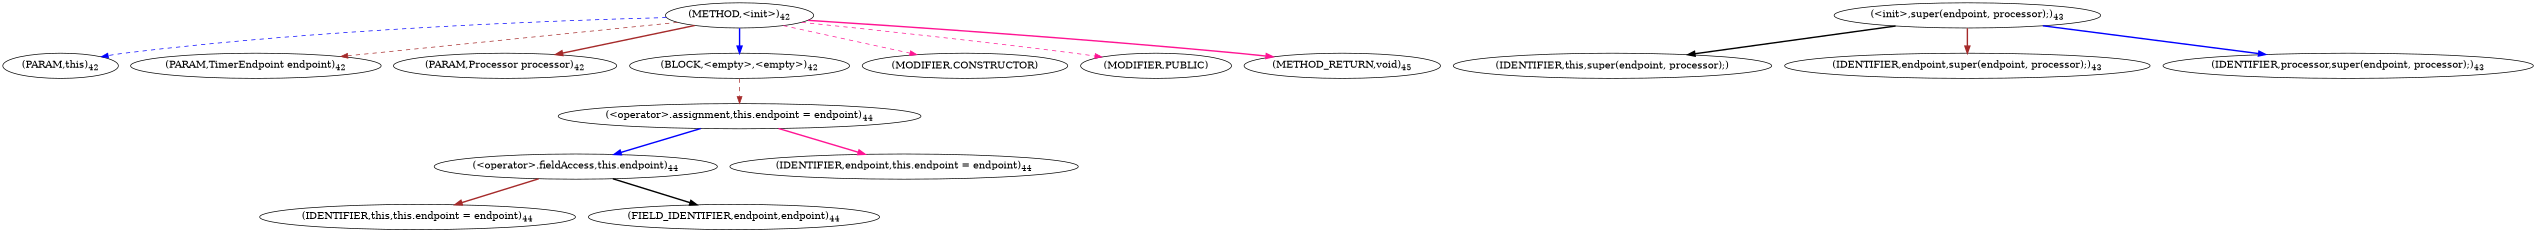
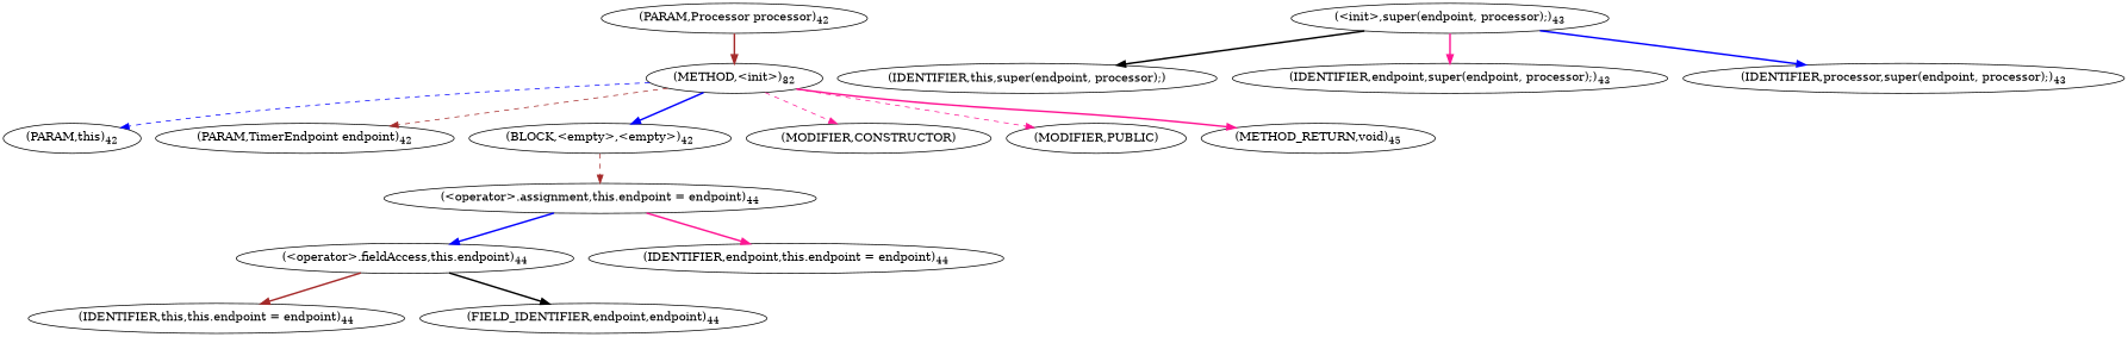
  digraph {
    edge [color=deeppink style=bold]
-   n1 [label=<(METHOD,&lt;init&gt;)<SUB>42</SUB>>]
+   n1 [label=<(METHOD,&lt;init&gt;)<SUB>82</SUB>>]
    n2 [label=<(PARAM,this)<SUB>42</SUB>>]
    n3 [label=<(PARAM,TimerEndpoint endpoint)<SUB>42</SUB>>]
    n4 [label=<(PARAM,Processor processor)<SUB>42</SUB>>]
    n5 [label=<(BLOCK,&lt;empty&gt;,&lt;empty&gt;)<SUB>42</SUB>>]
    n6 [label=<(MODIFIER,CONSTRUCTOR)>]
    n7 [label=<(MODIFIER,PUBLIC)>]
    n8 [label=<(METHOD_RETURN,void)<SUB>45</SUB>>]
    n9 [label=<(&lt;operator&gt;.assignment,this.endpoint = endpoint)<SUB>44</SUB>>]
    n10 [label=<(&lt;init&gt;,super(endpoint, processor);)<SUB>43</SUB>>]
    n11 [label=<(IDENTIFIER,this,super(endpoint, processor);)>]
    n12 [label=<(IDENTIFIER,endpoint,super(endpoint, processor);)<SUB>43</SUB>>]
    n13 [label=<(IDENTIFIER,processor,super(endpoint, processor);)<SUB>43</SUB>>]
    n14 [label=<(&lt;operator&gt;.fieldAccess,this.endpoint)<SUB>44</SUB>>]
    n15 [label=<(IDENTIFIER,endpoint,this.endpoint = endpoint)<SUB>44</SUB>>]
    n16 [label=<(IDENTIFIER,this,this.endpoint = endpoint)<SUB>44</SUB>>]
    n17 [label=<(FIELD_IDENTIFIER,endpoint,endpoint)<SUB>44</SUB>>]
    n1 -> n2 [color=blue style=dashed]
    n1 -> n3 [color=brown style=dashed]
-   n1 -> n4 [color=brown]
+   n4 -> n1 [color=brown]
    n1 -> n5 [color=blue]
    n1 -> n6 [style=dashed]
    n1 -> n7 [style=dashed]
    n1 -> n8
    n5 -> n9 [color=brown style=dashed]
    n9 -> n14 [color=blue]
    n9 -> n15
    n10 -> n11 [color=black]
-   n10 -> n12 [color=brown]
+   n10 -> n12
    n10 -> n13 [color=blue]
    n14 -> n16 [color=brown]
    n14 -> n17 [color=black]
  }
